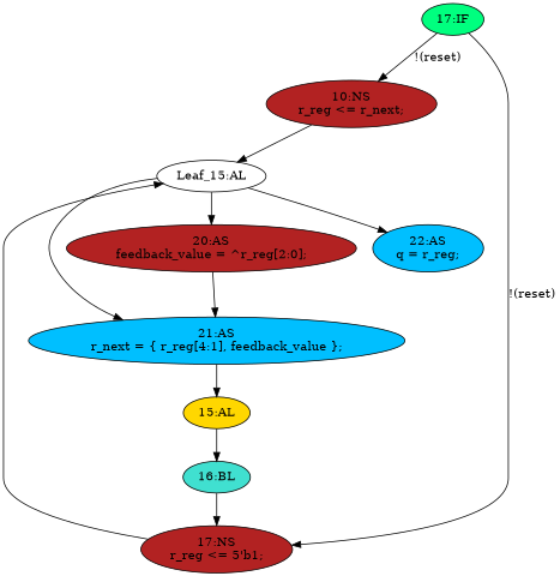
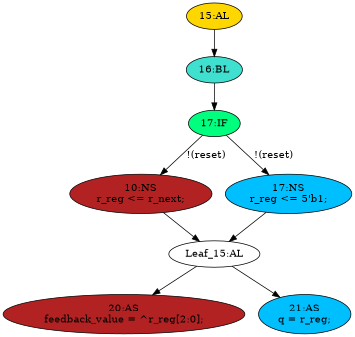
  strict digraph {
    node [fillcolor=firebrick statements="[]" style=filled typ=Assign]
    n1 [ast="<pyverilog.vparser.ast.IfStatement object at 0x7f157fba3ed0>" fillcolor=springgreen label="17:IF" typ=IfStatement]
    n2 [ast="<pyverilog.vparser.ast.NonblockingSubstitution object at 0x7f157fb4ebd0>" label="10:NS\nr_reg <= r_next;" statements="[<pyverilog.vparser.ast.NonblockingSubstitution object at 0x7f157fb4ebd0>]" typ=NonblockingSubstitution]
-   n3 [ast="<pyverilog.vparser.ast.NonblockingSubstitution object at 0x7f157fba3890>" label="17:NS\nr_reg <= 5'b1;" statements="[<pyverilog.vparser.ast.NonblockingSubstitution object at 0x7f157fba3890>]" typ=NonblockingSubstitution]
+   n3 [ast="<pyverilog.vparser.ast.NonblockingSubstitution object at 0x7f157fba3890>" fillcolor=deepskyblue label="17:NS\nr_reg <= 5'b1;" statements="[<pyverilog.vparser.ast.NonblockingSubstitution object at 0x7f157fba3890>]" typ=NonblockingSubstitution]
    n4 [def_var="['r_reg']" label="Leaf_15:AL" fillcolor="" statements="" style="" typ=""]
-   n5 [ast="<pyverilog.vparser.ast.Assign object at 0x7f157fba6ad0>" def_var="['r_next']" fillcolor=deepskyblue label="21:AS\nr_next = { r_reg[4:1], feedback_value };" use_var="['r_reg', 'feedback_value']"]
    n6 [ast="<pyverilog.vparser.ast.Assign object at 0x7f157fbb1390>" def_var="['feedback_value']" label="20:AS\nfeedback_value = ^r_reg[2:0];" use_var="['r_reg']"]
-   n7 [ast="<pyverilog.vparser.ast.Assign object at 0x7f157fba6090>" def_var="['q']" fillcolor=deepskyblue label="22:AS\nq = r_reg;" use_var="['r_reg']"]
+   n7 [ast="<pyverilog.vparser.ast.Assign object at 0x7f157fba6090>" def_var="['q']" fillcolor=deepskyblue label="21:AS\nq = r_reg;" use_var="['r_reg']"]
    n8 [ast="<pyverilog.vparser.ast.Always object at 0x7f157fba3790>" clk_sens=True fillcolor=gold label="15:AL" sens="['clk', 'reset']" typ=Always use_var="['reset', 'r_next']"]
    n9 [ast="<pyverilog.vparser.ast.Block object at 0x7f157fba33d0>" fillcolor=turquoise label="16:BL" typ=Block]
    n1 -> n2 [cond="['reset']" label="!(reset)" lineno=17]
    n1 -> n3 [cond="['reset']" label="!(reset)" lineno=17]
    n2 -> n4 [cond="[]" lineno=None]
    n3 -> n4 [cond="[]" lineno=None]
-   n4 -> n5
    n4 -> n6
    n4 -> n7
-   n5 -> n8
-   n6 -> n5
    n8 -> n9 [cond="[]" lineno=None]
-   n9 -> n3 [cond="[]" lineno=None]
+   n9 -> n1 [cond="[]" lineno=None]
  }
